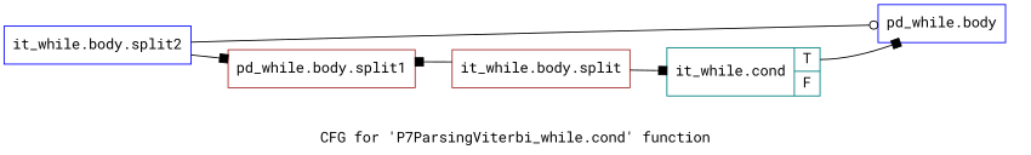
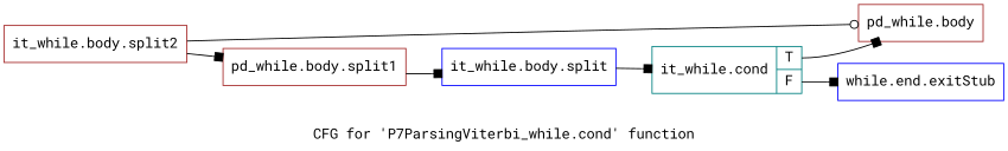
  digraph {
    fontname="Roboto Mono"
    label="CFG for 'P7ParsingViterbi_while.cond' function"
    rankdir=LR
    node [color=blue fontname="Roboto Mono" shape=record]
    edge [arrowhead=box fontname="Roboto Mono"]
    n1 [color=teal label="{it_while.cond|{<s0>T|<s1>F}}"]
-   n3 [label="{pd_while.body}"]
-   n4 [label="{it_while.body.split2}"]
+   n2 [label="{while.end.exitStub}"]
+   n3 [color=brown label="{pd_while.body}"]
+   n4 [color=brown label="{it_while.body.split2}"]
    n5 [color=brown label="{pd_while.body.split1}"]
-   n6 [color=brown label="{it_while.body.split}"]
+   n6 [label="{it_while.body.split}"]
+   n1 -> n2 [tailport=s1]
    n1 -> n3 [tailport=s0]
    n4 -> n3 [arrowhead=odot]
    n4 -> n5
-   n6 -> n5
+   n5 -> n6
    n6 -> n1
  }
